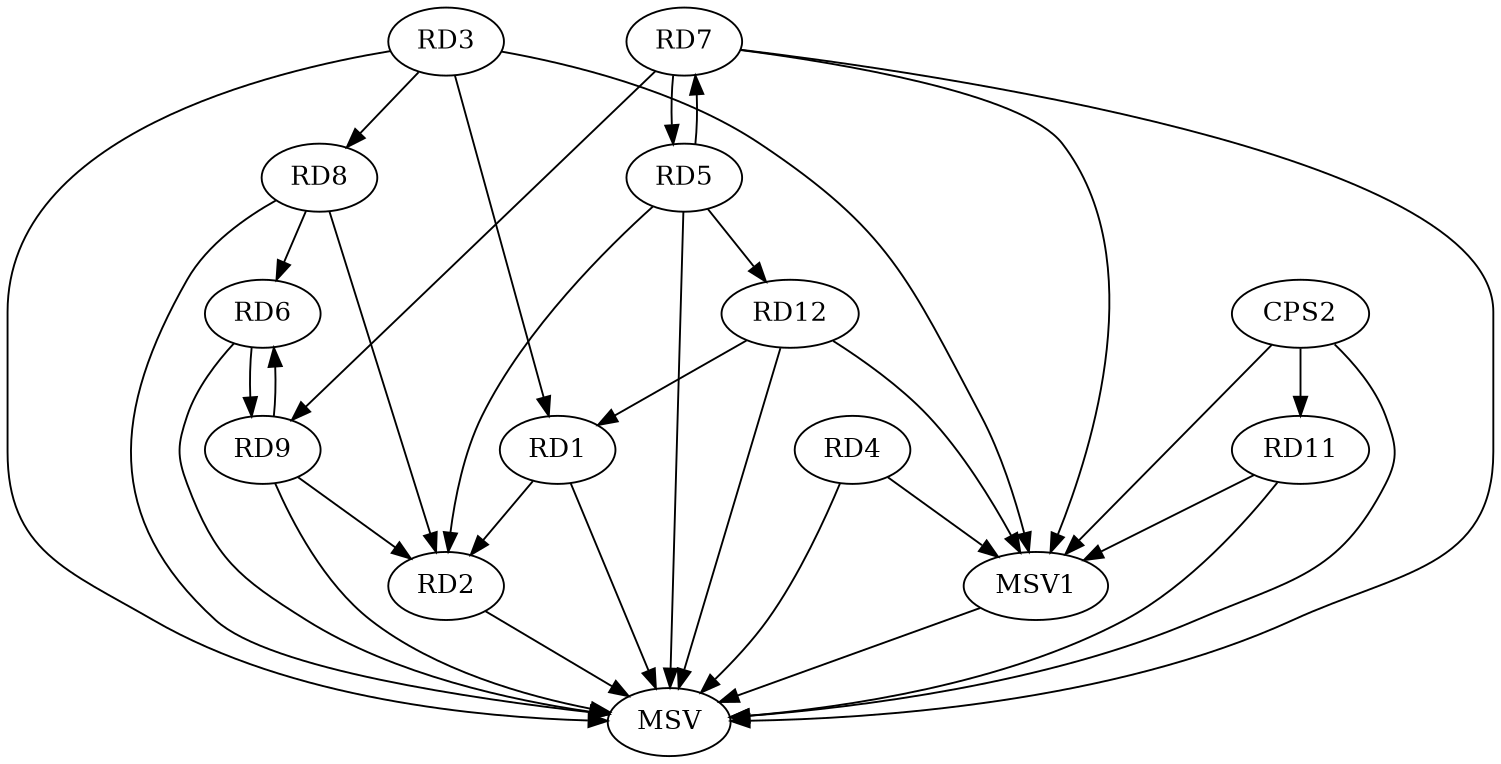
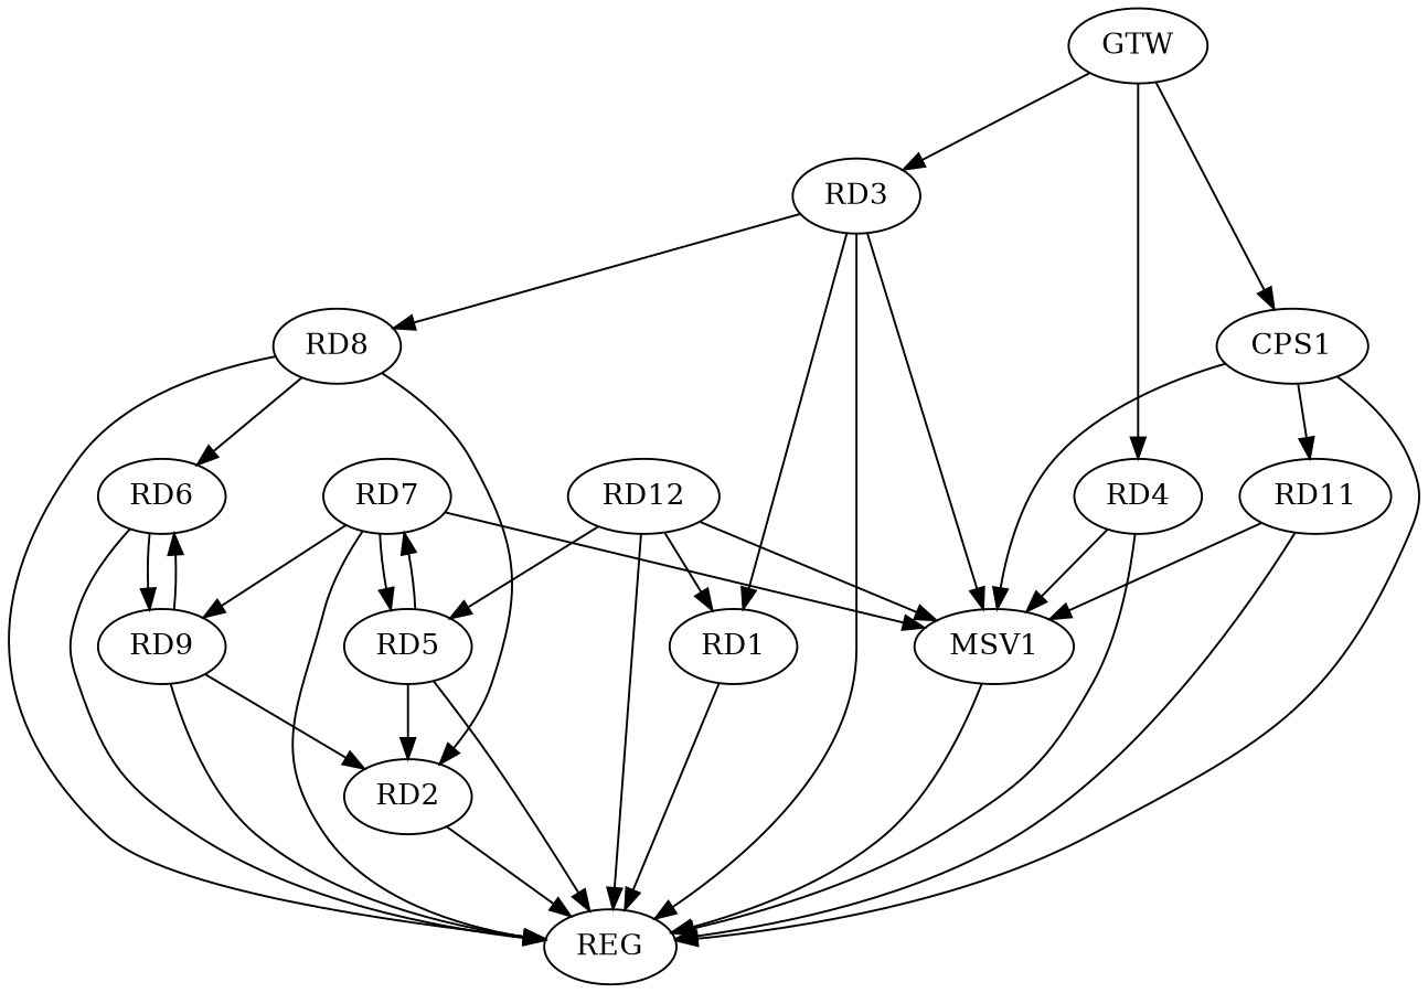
  strict digraph {
    n1 [label=RD1]
    n2 [label=RD2]
-   n3 [label=MSV]
+   n3 [label=REG]
    n4 [label=RD3]
    n5 [label=RD8]
    n6 [label=MSV1]
    n7 [label=RD6]
    n8 [label=RD4]
    n9 [label=RD5]
    n10 [label=RD7]
    n11 [label=RD9]
    n12 [label=RD11]
    n13 [label=RD12]
-   n14 [label=CPS2]
-   n1 -> n2
+   n14 [label=CPS1]
+   n15 [label=GTW]
    n1 -> n3
    n2 -> n3
    n4 -> n1
    n4 -> n3
    n4 -> n5
    n4 -> n6
    n5 -> n2
    n5 -> n3
    n5 -> n7
    n6 -> n3
    n7 -> n3
    n7 -> n11
    n8 -> n3
    n8 -> n6
    n9 -> n2
    n9 -> n3
    n9 -> n10
    n10 -> n3
    n10 -> n6
    n10 -> n9
    n10 -> n11
    n11 -> n2
    n11 -> n3
    n11 -> n7
    n12 -> n3
    n12 -> n6
    n13 -> n1
    n13 -> n3
    n13 -> n6
-   n9 -> n13
+   n13 -> n9
    n14 -> n3
    n14 -> n6
    n14 -> n12
+   n15 -> n4
+   n15 -> n8
+   n15 -> n14
  }
